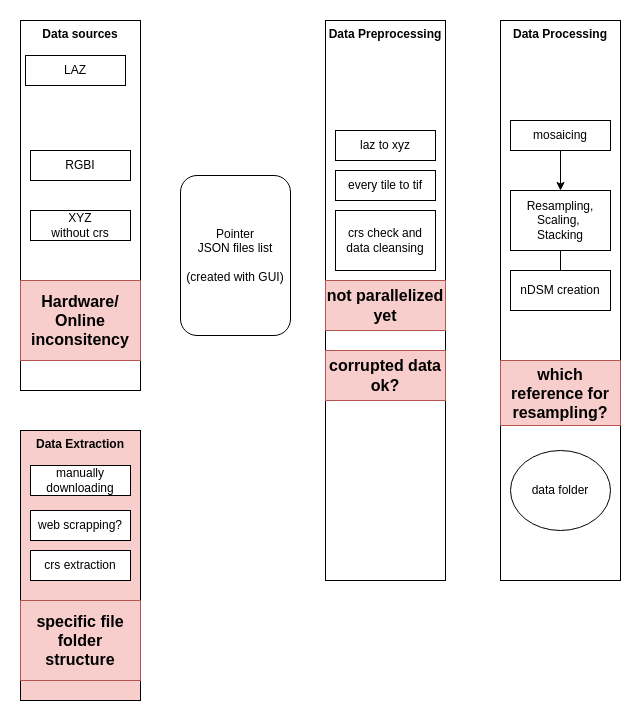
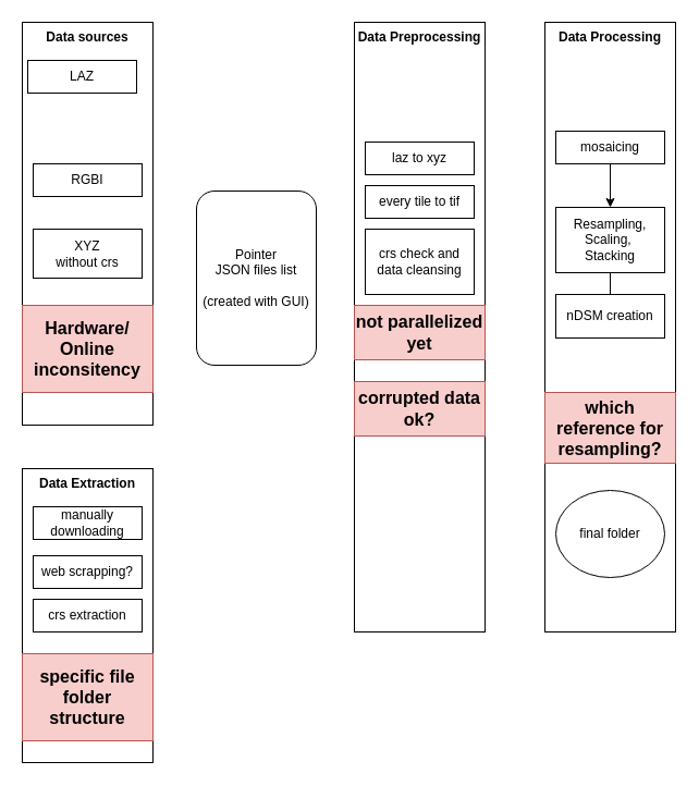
  <mxCell id="0" />
  <mxCell id="1" parent="0" />
  <mxCell id="2" value="&lt;b&gt;Data sources&lt;/b&gt;" style="rounded=0;whiteSpace=wrap;html=1;verticalAlign=top;" parent="1" vertex="1"><mxGeometry x="20" y="20" width="120" height="370" as="geometry" /></mxCell>
- <mxCell id="3" value="&lt;b&gt;Data Extraction&lt;/b&gt;" style="rounded=0;whiteSpace=wrap;html=1;verticalAlign=top;fillColor=#f8cecc;" parent="1" vertex="1"><mxGeometry x="20" y="430" width="120" height="270" as="geometry" /></mxCell>
+ <mxCell id="3" value="&lt;b&gt;Data Extraction&lt;/b&gt;" style="rounded=0;whiteSpace=wrap;html=1;verticalAlign=top;" parent="1" vertex="1"><mxGeometry x="20" y="430" width="120" height="270" as="geometry" /></mxCell>
  <mxCell id="4" value="&lt;b&gt;Data Preprocessing&lt;/b&gt;" style="rounded=0;whiteSpace=wrap;html=1;verticalAlign=top;" parent="1" vertex="1"><mxGeometry x="325" y="20" width="120" height="560" as="geometry" /></mxCell>
  <mxCell id="5" value="&lt;b&gt;Data Processing&lt;/b&gt;" style="rounded=0;whiteSpace=wrap;html=1;verticalAlign=top;" parent="1" vertex="1"><mxGeometry x="500" y="20" width="120" height="560" as="geometry" /></mxCell>
  <mxCell id="6" value="LAZ" style="rounded=0;whiteSpace=wrap;html=1;" parent="1" vertex="1"><mxGeometry x="25" y="55" width="100" height="30" as="geometry" /></mxCell>
  <mxCell id="7" value="RGBI" style="rounded=0;whiteSpace=wrap;html=1;" parent="1" vertex="1"><mxGeometry x="30" y="150" width="100" height="30" as="geometry" /></mxCell>
- <mxCell id="8" value="XYZ&lt;br&gt;without crs" style="rounded=0;whiteSpace=wrap;html=1;" parent="1" vertex="1"><mxGeometry x="30" y="210" width="100" height="30" as="geometry" /></mxCell>
+ <mxCell id="8" value="XYZ&lt;br&gt;without crs" style="rounded=0;whiteSpace=wrap;html=1;" parent="1" vertex="1"><mxGeometry x="30" y="210" width="100" height="45" as="geometry" /></mxCell>
  <mxCell id="9" value="manually downloading" style="rounded=0;whiteSpace=wrap;html=1;" parent="1" vertex="1"><mxGeometry x="30" y="465" width="100" height="30" as="geometry" /></mxCell>
  <mxCell id="10" value="web scrapping?" style="rounded=0;whiteSpace=wrap;html=1;" parent="1" vertex="1"><mxGeometry x="30" y="510" width="100" height="30" as="geometry" /></mxCell>
  <mxCell id="11" value="crs extraction" style="rounded=0;whiteSpace=wrap;html=1;" parent="1" vertex="1"><mxGeometry x="30" y="550" width="100" height="30" as="geometry" /></mxCell>
  <mxCell id="12" value="" style="edgeStyle=orthogonalEdgeStyle;rounded=0;orthogonalLoop=1;jettySize=auto;html=1;endArrow=none;" edge="1" parent="1" source="13" target="27"><mxGeometry relative="1" as="geometry" /></mxCell>
  <mxCell id="13" value="Resampling, Scaling,&amp;nbsp;&lt;br&gt;Stacking" style="rounded=0;whiteSpace=wrap;html=1;" parent="1" vertex="1"><mxGeometry x="510" y="190" width="100" height="60" as="geometry" /></mxCell>
  <mxCell id="14" value="&lt;font style=&quot;font-size: 16px;&quot;&gt;&lt;b&gt;Hardware/ Online inconsitency&lt;/b&gt;&lt;/font&gt;" style="text;strokeColor=#b85450;align=center;fillColor=#f8cecc;html=1;verticalAlign=middle;whiteSpace=wrap;rounded=0;" vertex="1" parent="1"><mxGeometry x="20" y="280" width="120" height="80" as="geometry" /></mxCell>
  <mxCell id="15" value="Pointer&lt;br&gt;JSON files list&lt;br&gt;&lt;br&gt;(created with GUI)" style="rounded=1;whiteSpace=wrap;html=1;" vertex="1" parent="1"><mxGeometry x="180" y="175" width="110" height="160" as="geometry" /></mxCell>
  <mxCell id="16" value="&lt;span style=&quot;font-size: 16px;&quot;&gt;&lt;b&gt;specific file folder structure&lt;/b&gt;&lt;/span&gt;" style="text;strokeColor=#b85450;align=center;fillColor=#f8cecc;html=1;verticalAlign=middle;whiteSpace=wrap;rounded=0;" vertex="1" parent="1"><mxGeometry x="20" y="600" width="120" height="80" as="geometry" /></mxCell>
  <mxCell id="17" value="" style="shape=image;imageAspect=0;aspect=fixed;verticalLabelPosition=bottom;verticalAlign=top;image=https://www.osgeo.org/wp-content/uploads/GDAL-1_740x412_acf_cropped.png;clipPath=inset(15.87% 31.67% 12.87% 33.33%);" vertex="1" parent="1"><mxGeometry x="354.12" y="60" width="61.765" height="70" as="geometry" /></mxCell>
  <mxCell id="18" value="every tile to tif" style="rounded=0;whiteSpace=wrap;html=1;" vertex="1" parent="1"><mxGeometry x="335" y="170" width="100" height="30" as="geometry" /></mxCell>
  <mxCell id="19" value="crs check and data cleansing" style="rounded=0;whiteSpace=wrap;html=1;" vertex="1" parent="1"><mxGeometry x="335" y="210" width="100" height="60" as="geometry" /></mxCell>
  <mxCell id="20" value="&lt;font style=&quot;font-size: 16px;&quot;&gt;&lt;b&gt;not parallelized&lt;br&gt;yet&lt;br&gt;&lt;/b&gt;&lt;/font&gt;" style="text;strokeColor=#b85450;align=center;fillColor=#f8cecc;html=1;verticalAlign=middle;whiteSpace=wrap;rounded=0;" vertex="1" parent="1"><mxGeometry x="325" y="280" width="120" height="50" as="geometry" /></mxCell>
  <mxCell id="21" value="&lt;font style=&quot;font-size: 16px;&quot;&gt;&lt;b&gt;corrupted data ok?&lt;br&gt;&lt;/b&gt;&lt;/font&gt;" style="text;strokeColor=#b85450;align=center;fillColor=#f8cecc;html=1;verticalAlign=middle;whiteSpace=wrap;rounded=0;" vertex="1" parent="1"><mxGeometry x="325" y="350" width="120" height="50" as="geometry" /></mxCell>
  <mxCell id="22" value="" style="shape=image;imageAspect=0;aspect=fixed;verticalLabelPosition=bottom;verticalAlign=top;image=https://geowombat.readthedocs.io/en/latest/_static/logo.png;" vertex="1" parent="1"><mxGeometry x="517.5" y="73" width="85" height="17" as="geometry" /></mxCell>
  <mxCell id="23" value="" style="edgeStyle=orthogonalEdgeStyle;rounded=0;orthogonalLoop=1;jettySize=auto;html=1;" edge="1" parent="1" source="24" target="13"><mxGeometry relative="1" as="geometry" /></mxCell>
  <mxCell id="24" value="mosaicing" style="rounded=0;whiteSpace=wrap;html=1;" vertex="1" parent="1"><mxGeometry x="510" y="120" width="100" height="30" as="geometry" /></mxCell>
- <mxCell id="25" value="data folder" style="ellipse;whiteSpace=wrap;html=1;" vertex="1" parent="1"><mxGeometry x="510" y="450" width="100" height="80" as="geometry" /></mxCell>
+ <mxCell id="25" value="final folder" style="ellipse;whiteSpace=wrap;html=1;" vertex="1" parent="1"><mxGeometry x="510" y="450" width="100" height="80" as="geometry" /></mxCell>
  <mxCell id="26" value="&lt;font style=&quot;font-size: 16px;&quot;&gt;&lt;b&gt;which reference for resampling?&lt;br&gt;&lt;/b&gt;&lt;/font&gt;" style="text;strokeColor=#b85450;align=center;fillColor=#f8cecc;html=1;verticalAlign=middle;whiteSpace=wrap;rounded=0;" vertex="1" parent="1"><mxGeometry x="500" y="360" width="120" height="65" as="geometry" /></mxCell>
  <mxCell id="27" value="nDSM creation" style="rounded=0;whiteSpace=wrap;html=1;" vertex="1" parent="1"><mxGeometry x="510" y="270" width="100" height="40" as="geometry" /></mxCell>
  <mxCell id="28" value="laz to xyz" style="rounded=0;whiteSpace=wrap;html=1;" vertex="1" parent="1"><mxGeometry x="335" y="130" width="100" height="30" as="geometry" /></mxCell>
